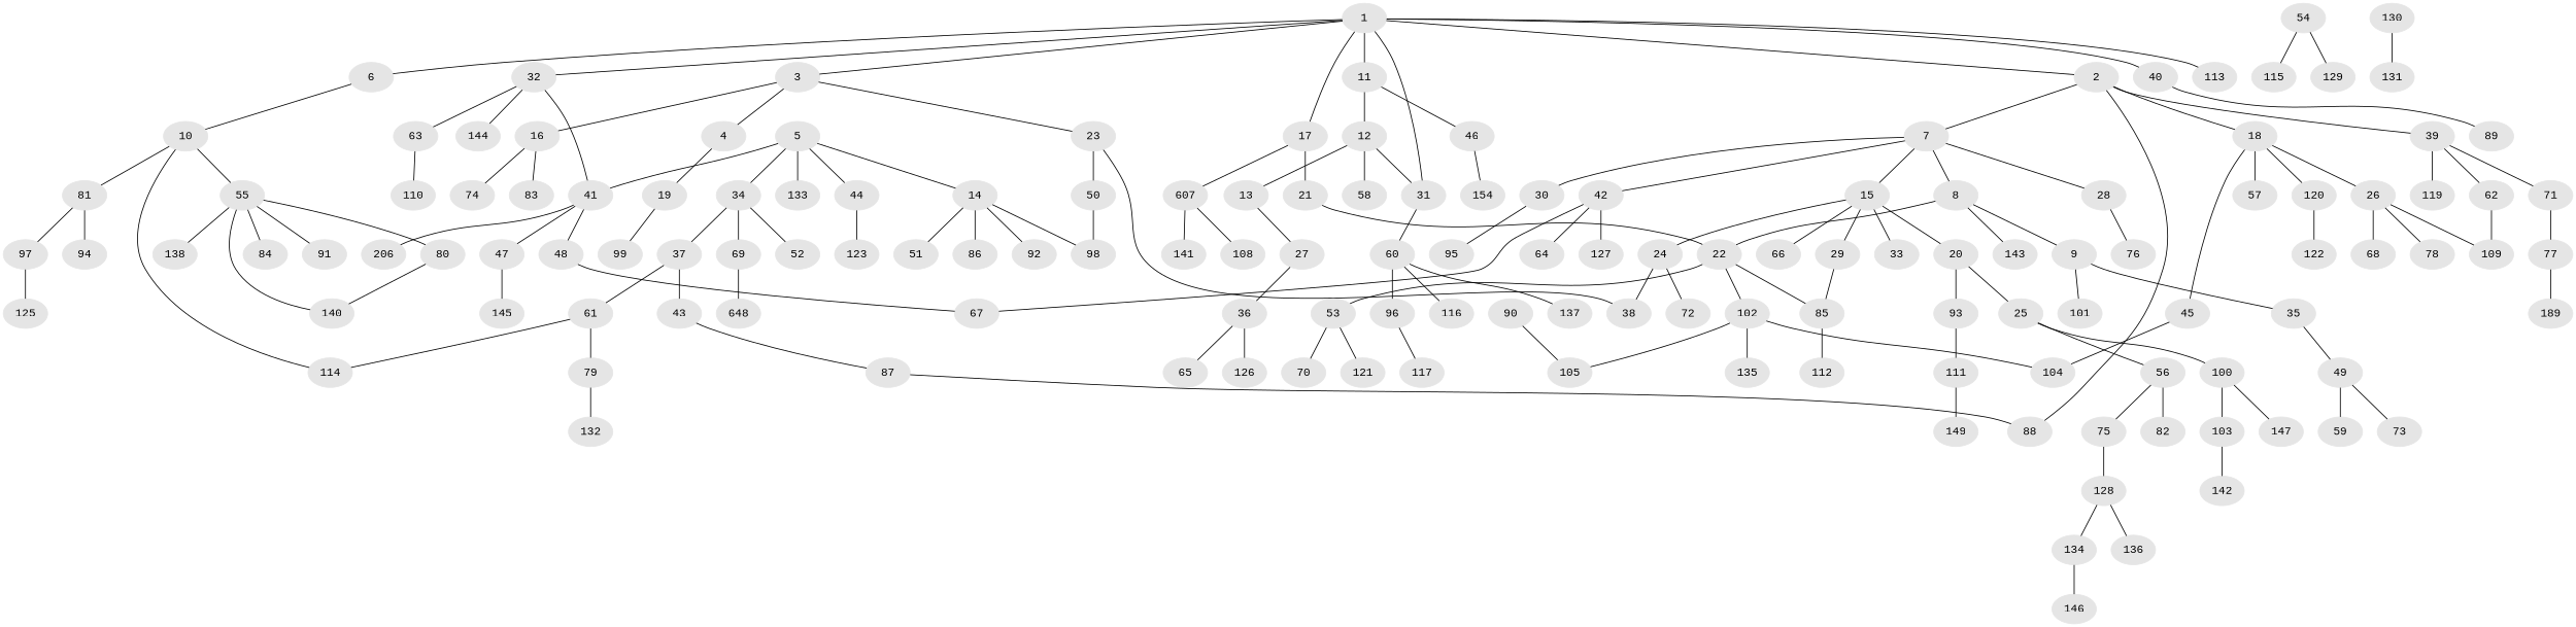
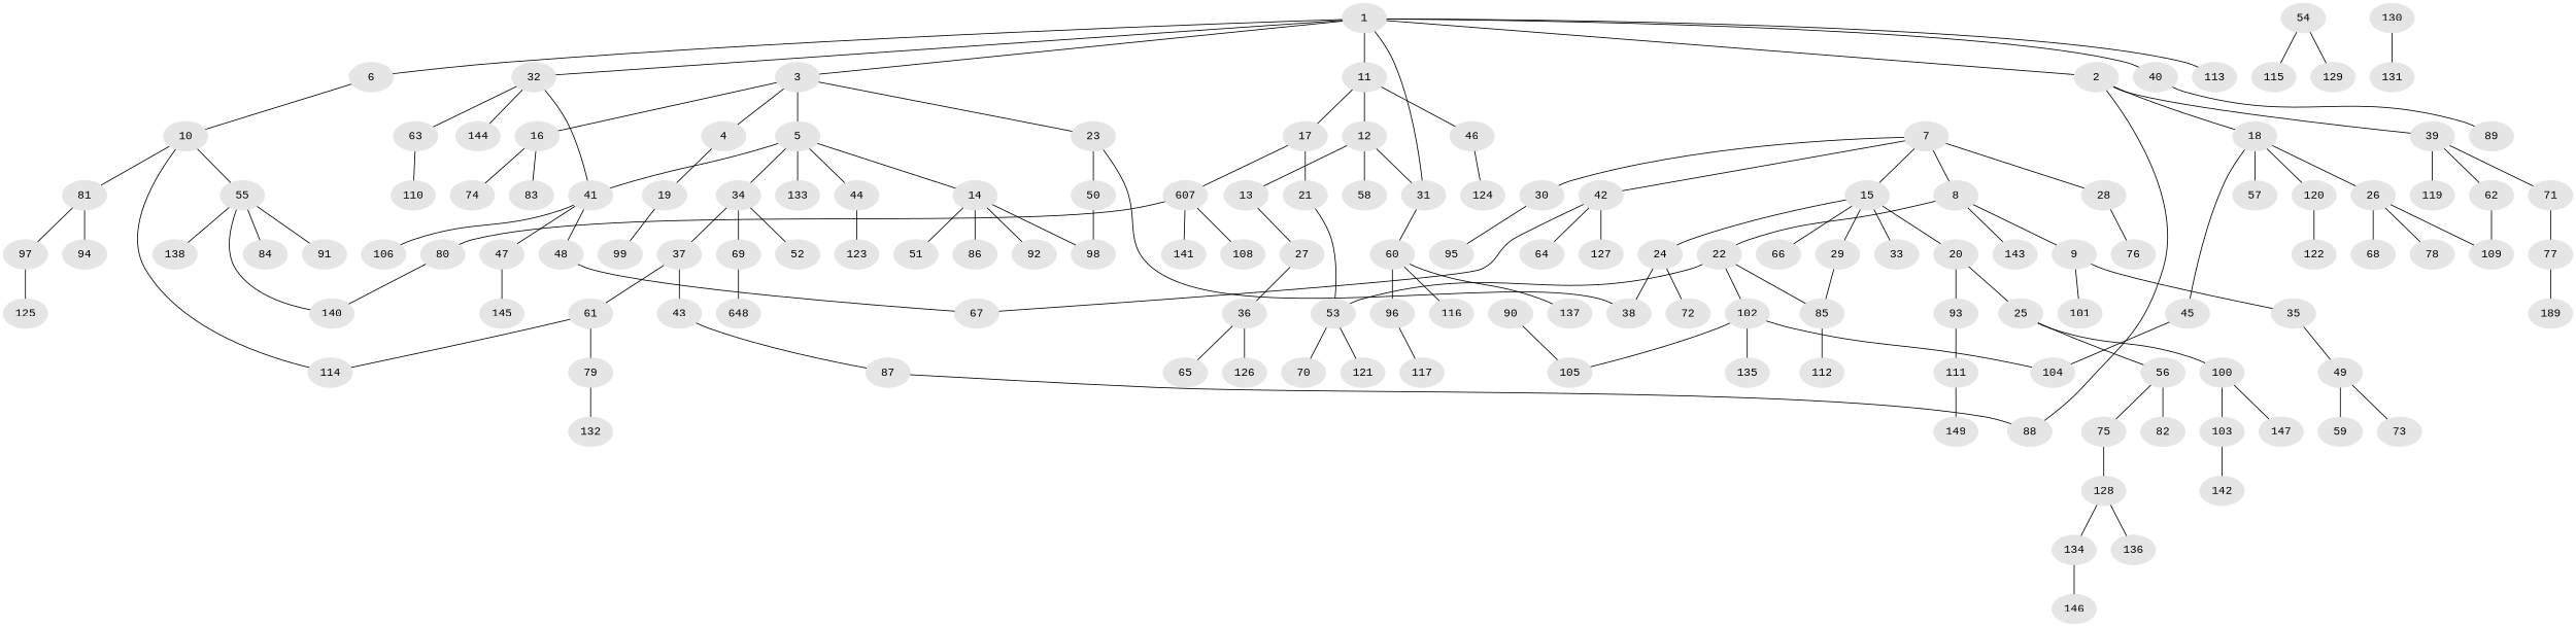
  graph {
    fontname="Liberation Mono"
    node [color=gray90 fontname="Liberation Mono" style=filled]
    edge [fontname="Liberation Mono"]
    1
    2
    3
    6
    11
    31
    32
    40
    113
    7
    18
    39
    88
    4
    5
    16
    23
    10
    12
    17
    46
    60
    41
    63
    144
    89
    8
    15
    28
    30
    42
    26
    45
    57
    120
    62
    71
    119
    54
    115
    129
    19
    14
    34
    44
    133
    74
    83
    38
    50
    99
    51
    86
    92
    98
    37
    52
    69
    47
    48
-   106 [label=206]
+   106
    123
    55
    81
    114
    9
    22
    143
    20
    24
    29
    33
    66
    76
    95
    64
    67
    127
    35
    101
    53
    85
    102
    49
    80
    84
    91
    138
    140
    94
    97
    13
    58
    21
    n95 [label=607]
-   124 [label=154]
+   124
    27
    36
    90
    105
    25
    93
    72
    108
    141
    68
    78
    109
    104
    122
    56
    100
    111
    70
    121
    112
    135
    75
    82
    103
    147
    65
    126
    96
    116
    137
    110
    43
    61
    n130 [label=648]
    59
    73
    87
    79
    77
    145
    128
    117
    132
    n140 [label=189]
    134
    136
    125
    149
    142
    130
    131
    146
    1 -- 2
    1 -- 3
    1 -- 6
    1 -- 11
    1 -- 31
    1 -- 32
    1 -- 40
    1 -- 113
-   2 -- 7
    2 -- 18
    2 -- 39
    2 -- 88
    3 -- 4
+   3 -- 5
    3 -- 16
    3 -- 23
    6 -- 10
    11 -- 12
-   1 -- 17
+   11 -- 17
    11 -- 46
    31 -- 60
    32 -- 41
    32 -- 63
    32 -- 144
    40 -- 89
    7 -- 8
    7 -- 15
    7 -- 28
    7 -- 30
    7 -- 42
    18 -- 26
    18 -- 45
    18 -- 57
    18 -- 120
    39 -- 62
    39 -- 71
    39 -- 119
    4 -- 19
    5 -- 41
    5 -- 14
    5 -- 34
    5 -- 44
    5 -- 133
    16 -- 74
    16 -- 83
    23 -- 38
    23 -- 50
    10 -- 55
    10 -- 81
    10 -- 114
    12 -- 31
    12 -- 13
    12 -- 58
    17 -- 21
    17 -- n95
    46 -- 124
    60 -- 96
    60 -- 116
    60 -- 137
    41 -- 47
    41 -- 48
    41 -- 106
    63 -- 110
    8 -- 9
    8 -- 22
    8 -- 143
    15 -- 20
    15 -- 24
    15 -- 29
    15 -- 33
    15 -- 66
    28 -- 76
    30 -- 95
    42 -- 64
    42 -- 67
    42 -- 127
    26 -- 68
    26 -- 78
    26 -- 109
    45 -- 104
    120 -- 122
    62 -- 109
    71 -- 77
    54 -- 115
    54 -- 129
    19 -- 99
    14 -- 51
    14 -- 86
    14 -- 92
    14 -- 98
    34 -- 37
    34 -- 52
    34 -- 69
    44 -- 123
    50 -- 98
    37 -- 43
    37 -- 61
    69 -- n130
    47 -- 145
    48 -- 67
-   55 -- 80
+   n95 -- 80
    55 -- 84
    55 -- 91
    55 -- 138
    55 -- 140
    81 -- 94
    81 -- 97
    9 -- 35
    9 -- 101
    22 -- 53
    22 -- 85
    22 -- 102
    20 -- 25
    20 -- 93
    24 -- 38
    24 -- 72
    29 -- 85
    35 -- 49
    53 -- 70
    53 -- 121
    85 -- 112
    102 -- 105
    102 -- 104
    102 -- 135
    49 -- 59
    49 -- 73
    80 -- 140
    97 -- 125
    13 -- 27
-   21 -- 22
+   21 -- 53
    n95 -- 108
    n95 -- 141
    27 -- 36
    36 -- 65
    36 -- 126
    90 -- 105
    25 -- 56
    25 -- 100
    93 -- 111
    56 -- 75
    56 -- 82
    100 -- 103
    100 -- 147
    111 -- 149
    75 -- 128
    103 -- 142
    96 -- 117
    43 -- 87
    61 -- 114
    61 -- 79
    87 -- 88
    79 -- 132
    77 -- n140
    128 -- 134
    128 -- 136
    134 -- 146
    130 -- 131
  }
